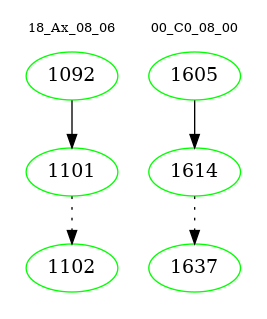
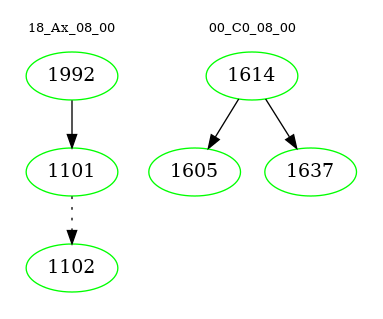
  digraph {
    node [color=green]
    edge [color=black style=dotted]
    n1 [label=1101]
-   n2 [label=1092]
+   n2 [label=1992]
    n3 [label=1102]
    n4 [label=1614]
    n5 [label=1605]
    n6 [label=1637]
    subgraph cluster_1 {
      color=white
      fontsize=10
-     label="18_Ax_08_06"
+     label="18_Ax_08_00"
      n1
      n2
      n3
    }
    subgraph cluster_2 {
      color=white
      fontsize=10
      label="00_C0_08_00"
      n4
      n5
      n6
    }
    n1 -> n3
    n2 -> n1 [style=solid]
-   n5 -> n4 [style=solid]
-   n4 -> n6
+   n4 -> n5 [style=solid]
+   n4 -> n6 [style=solid]
  }
